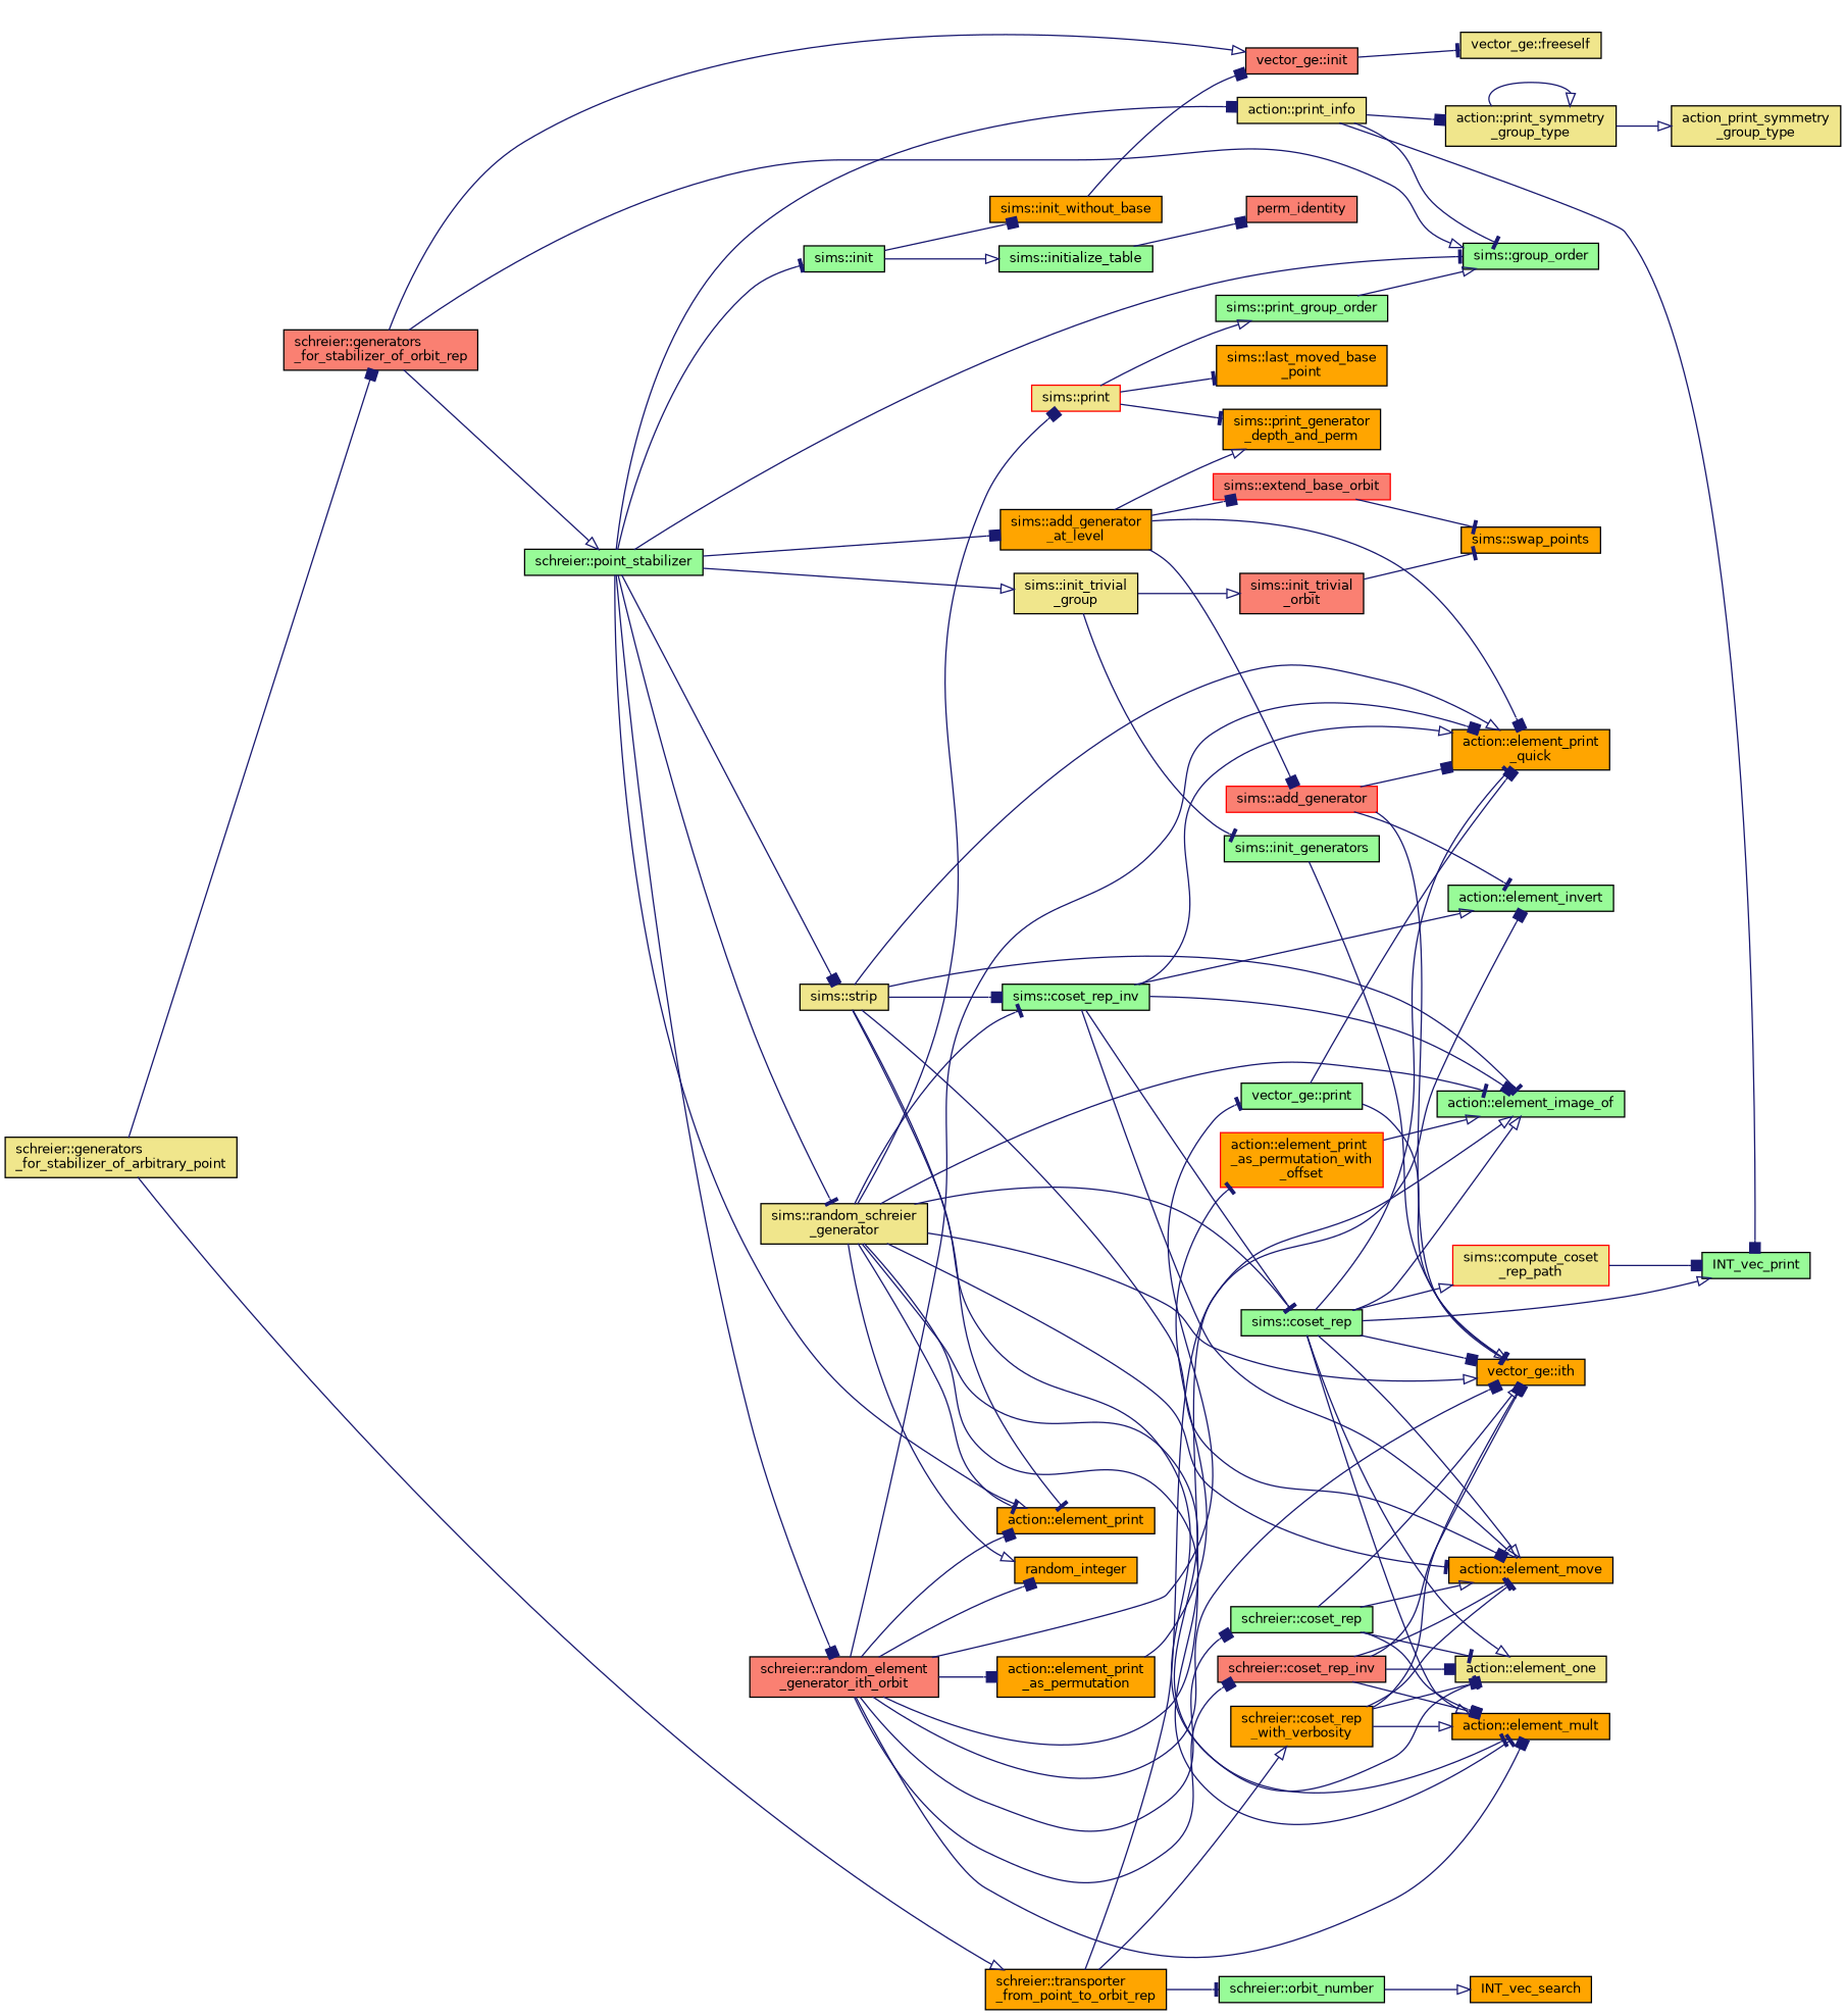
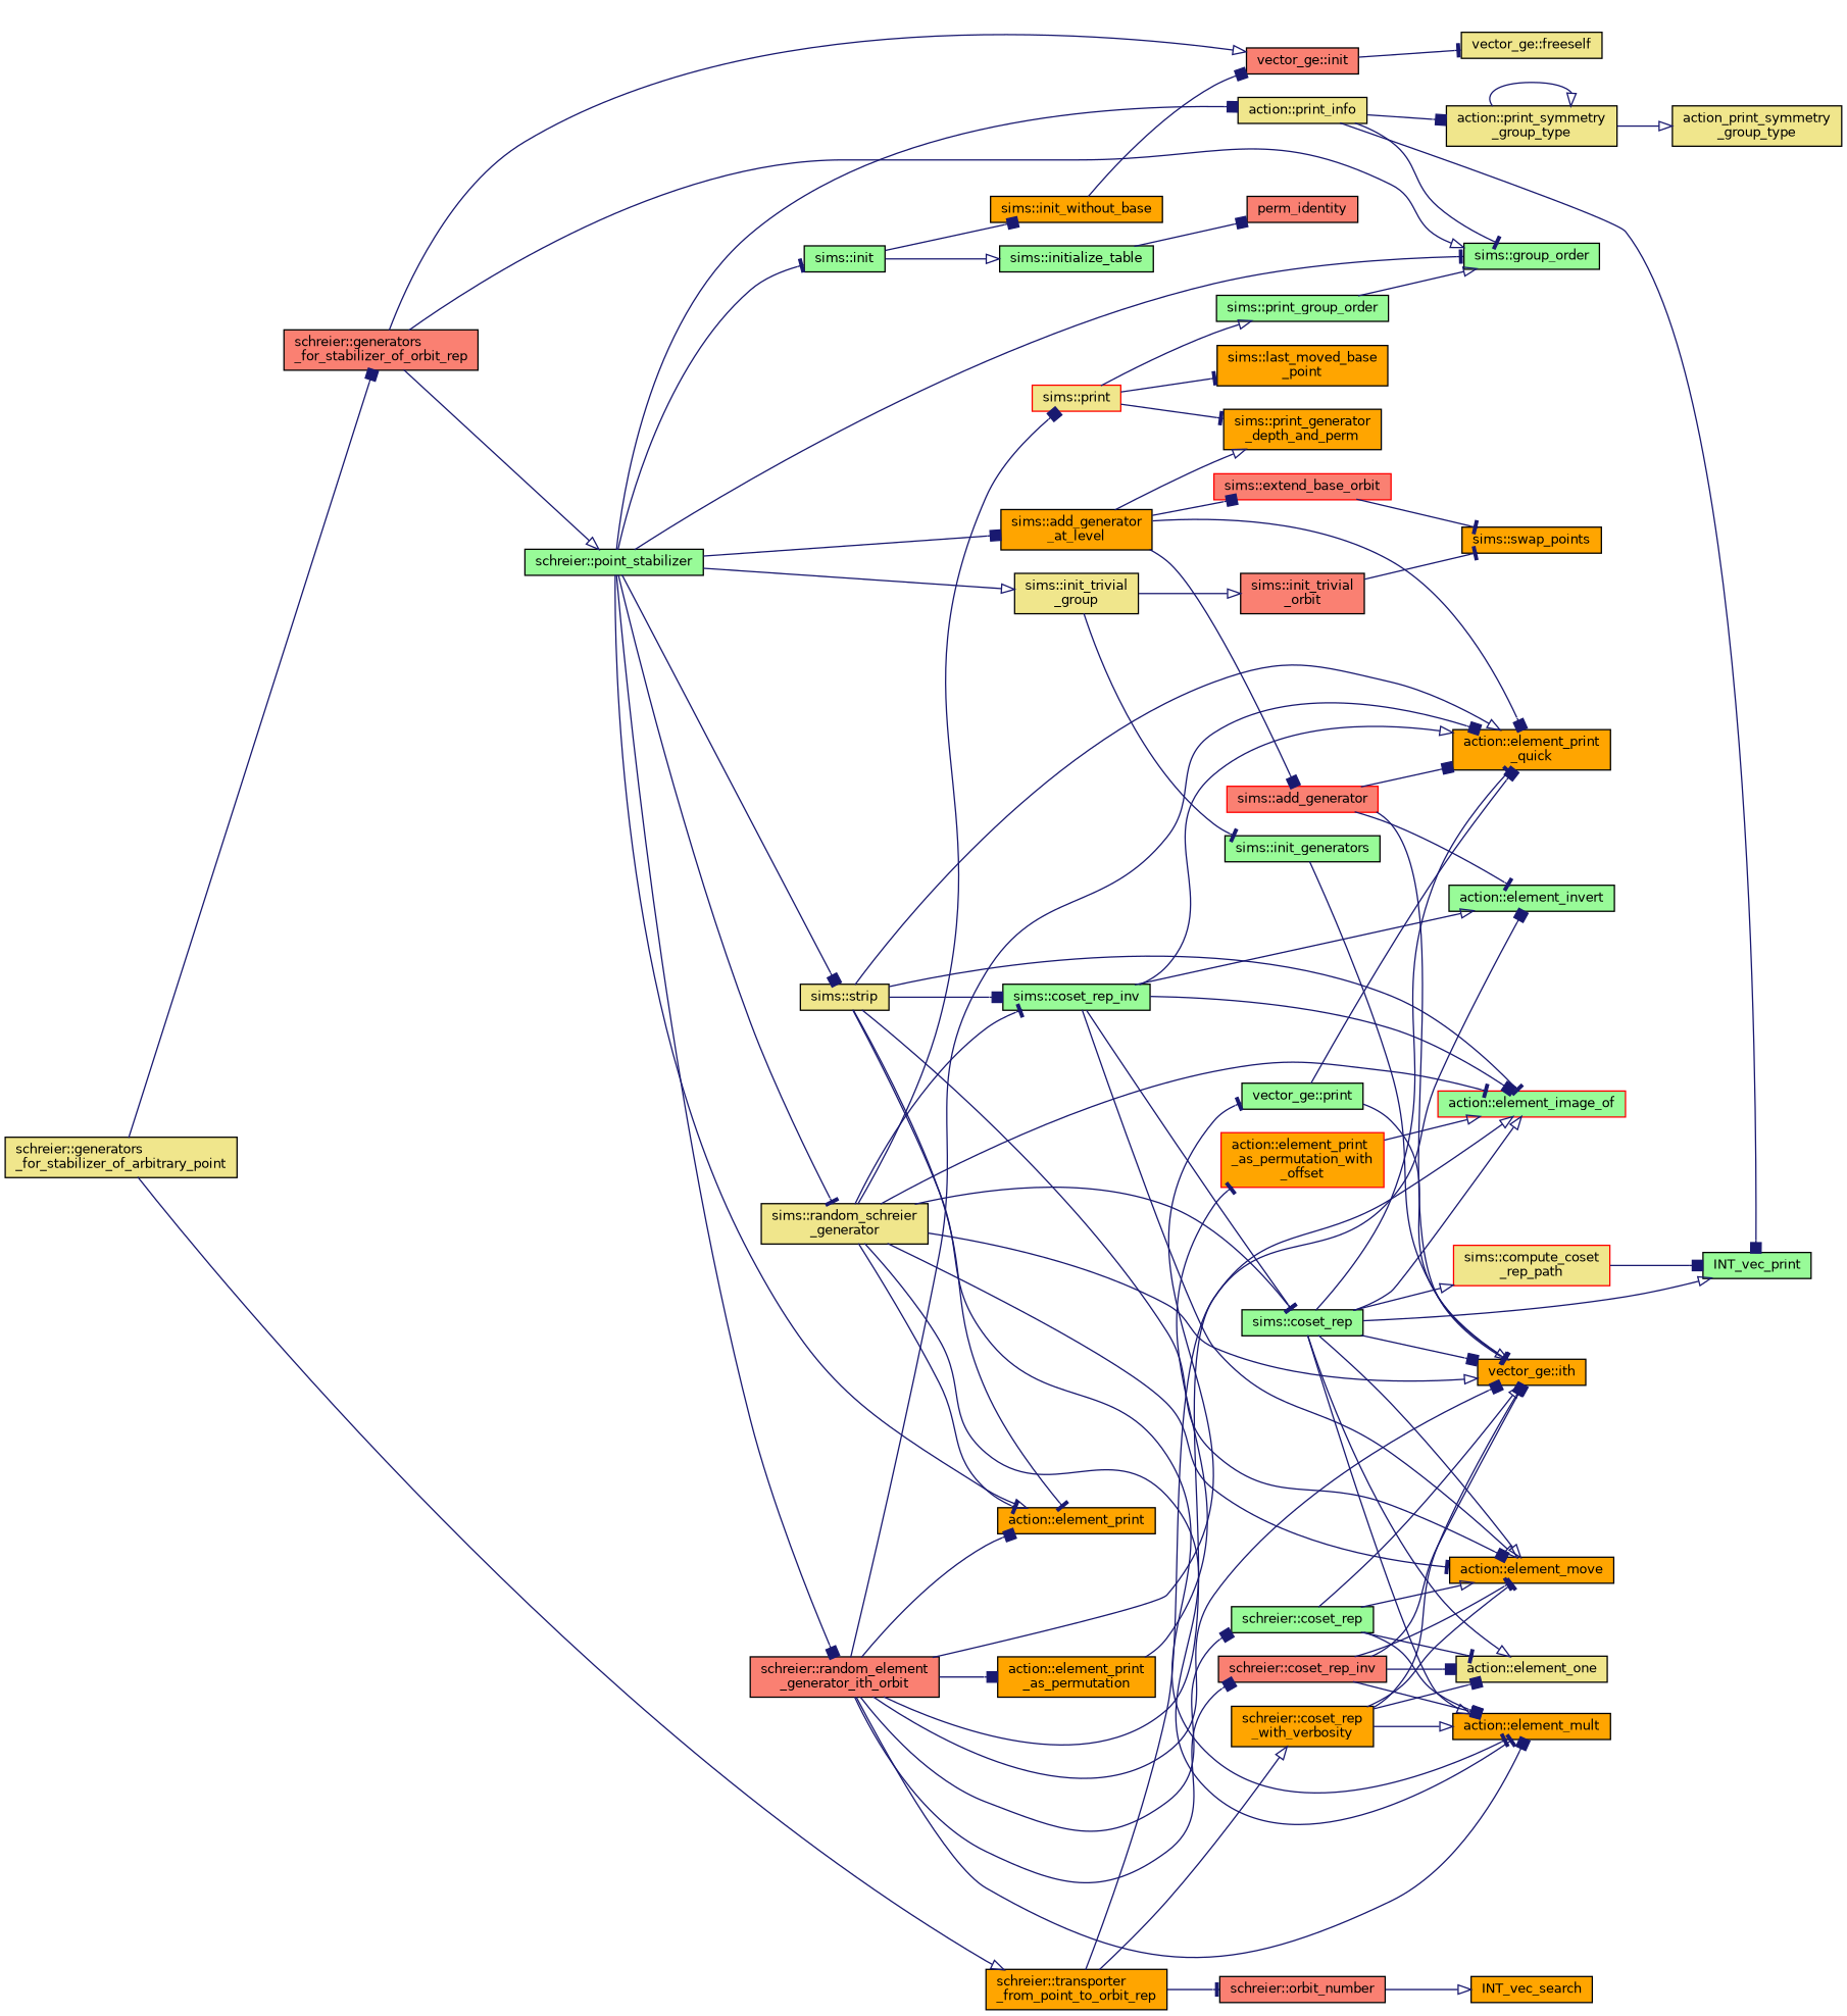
  digraph {
    rankdir=LR
    node [color=black fillcolor=orange fontname=Helvetica fontsize=10 shape=record style=filled]
    edge [arrowhead=box color=midnightblue fontname=Helvetica fontsize=10 labelfontname=Helvetica labelfontsize=10 style=solid]
    n1 [fillcolor=khaki fontcolor=black height=0.2 label="schreier::generators\l_for_stabilizer_of_arbitrary_point" width=0.4]
    n2 [fillcolor=salmon height=0.2 label="schreier::generators\l_for_stabilizer_of_orbit_rep" width=0.4]
    n3 [height=0.2 label="schreier::transporter\l_from_point_to_orbit_rep" width=0.4]
-   n4 [fillcolor=palegreen height=0.2 label="schreier::orbit_number" width=0.4]
+   n4 [fillcolor=salmon height=0.2 label="schreier::orbit_number" width=0.4]
    n5 [height=0.2 label=INT_vec_search width=0.4]
    n6 [fillcolor=palegreen height=0.2 label="schreier::point_stabilizer" width=0.4]
    n7 [fillcolor=palegreen height=0.2 label="sims::group_order" width=0.4]
    n8 [fillcolor=salmon height=0.2 label="vector_ge::init" width=0.4]
    n9 [fillcolor=palegreen height=0.2 label="action::element_invert" width=0.4]
    n10 [height=0.2 label="schreier::coset_rep\l_with_verbosity" width=0.4]
    n11 [fillcolor=khaki height=0.2 label="action::print_info" width=0.4]
    n12 [fillcolor=palegreen height=0.2 label="sims::init" width=0.4]
    n13 [fillcolor=khaki height=0.2 label="sims::init_trivial\l_group" width=0.4]
    n14 [fillcolor=salmon height=0.2 label="schreier::random_element\l_generator_ith_orbit" width=0.4]
    n15 [height=0.2 label="action::element_print" width=0.4]
    n16 [fillcolor=khaki height=0.2 label="sims::random_schreier\l_generator" width=0.4]
    n17 [fillcolor=khaki height=0.2 label="sims::strip" width=0.4]
    n18 [height=0.2 label="sims::add_generator\l_at_level" width=0.4]
    n19 [fillcolor=khaki height=0.2 label="vector_ge::freeself" width=0.4]
    n20 [fillcolor=khaki height=0.2 label="action::print_symmetry\l_group_type" width=0.4]
    n21 [fillcolor=palegreen height=0.2 label=INT_vec_print width=0.4]
    n22 [height=0.2 label="sims::init_without_base" width=0.4]
    n23 [fillcolor=palegreen height=0.2 label="sims::initialize_table" width=0.4]
    n24 [fillcolor=palegreen height=0.2 label="sims::init_generators" width=0.4]
    n25 [fillcolor=salmon height=0.2 label="sims::init_trivial\l_orbit" width=0.4]
    n26 [height=0.2 label="vector_ge::ith" width=0.4]
    n27 [fillcolor=palegreen height=0.2 label="vector_ge::print" width=0.4]
    n28 [height=0.2 label="action::element_print\l_quick" width=0.4]
-   n29 [height=0.2 label=random_integer width=0.4]
    n30 [fillcolor=palegreen height=0.2 label="schreier::coset_rep" width=0.4]
    n31 [height=0.2 label="action::element_mult" width=0.4]
    n32 [height=0.2 label="action::element_print\l_as_permutation" width=0.4]
-   n33 [fillcolor=palegreen height=0.2 label="action::element_image_of" width=0.4]
+   n33 [color=red fillcolor=palegreen height=0.2 label="action::element_image_of" width=0.4]
    n34 [fillcolor=salmon height=0.2 label="schreier::coset_rep_inv" width=0.4]
    n35 [height=0.2 label="action::element_move" width=0.4]
    n36 [fillcolor=khaki height=0.2 label="action::element_one" width=0.4]
    n37 [fillcolor=palegreen height=0.2 label="sims::coset_rep" width=0.4]
    n38 [color=red fillcolor=khaki height=0.2 label="sims::print" width=0.4]
    n39 [fillcolor=palegreen height=0.2 label="sims::coset_rep_inv" width=0.4]
    n40 [height=0.2 label="sims::print_generator\l_depth_and_perm" width=0.4]
    n41 [color=red fillcolor=salmon height=0.2 label="sims::add_generator" width=0.4]
    n42 [color=red fillcolor=salmon height=0.2 label="sims::extend_base_orbit" width=0.4]
    n43 [fillcolor=khaki height=0.2 label="action_print_symmetry\l_group_type" width=0.4]
    n44 [fillcolor=salmon height=0.2 label=perm_identity width=0.4]
    n45 [height=0.2 label="sims::swap_points" width=0.4]
    n46 [color=red height=0.2 label="action::element_print\l_as_permutation_with\l_offset" width=0.4]
    n47 [color=red fillcolor=khaki height=0.2 label="sims::compute_coset\l_rep_path" width=0.4]
    n48 [height=0.2 label="sims::last_moved_base\l_point" width=0.4]
    n49 [fillcolor=palegreen height=0.2 label="sims::print_group_order" width=0.4]
    n1 -> n2
    n1 -> n3 [arrowhead=onormal]
    n2 -> n6 [arrowhead=onormal]
    n2 -> n7 [arrowhead=onormal]
    n2 -> n8 [arrowhead=onormal]
    n3 -> n4 [arrowhead=tee]
    n3 -> n9
    n3 -> n10 [arrowhead=onormal]
    n4 -> n5 [arrowhead=onormal]
    n6 -> n7 [arrowhead=tee]
    n6 -> n11
    n6 -> n12 [arrowhead=tee]
    n6 -> n13 [arrowhead=onormal]
    n6 -> n14
    n6 -> n15 [arrowhead=onormal]
    n6 -> n16 [arrowhead=tee]
    n6 -> n17
    n6 -> n18
    n8 -> n19 [arrowhead=tee]
    n10 -> n26
    n10 -> n31 [arrowhead=onormal]
    n10 -> n35 [arrowhead=tee]
    n10 -> n36
    n11 -> n7 [arrowhead=tee]
    n11 -> n20
    n11 -> n21
    n12 -> n22
    n12 -> n23 [arrowhead=onormal]
    n13 -> n24 [arrowhead=tee]
    n13 -> n25 [arrowhead=onormal]
    n14 -> n15
    n14 -> n26
    n14 -> n27 [arrowhead=tee]
    n14 -> n28
-   n14 -> n29
    n14 -> n30
    n14 -> n31
    n14 -> n32
    n14 -> n33 [arrowhead=onormal]
    n14 -> n34
    n16 -> n15 [arrowhead=tee]
    n16 -> n26 [arrowhead=onormal]
-   n16 -> n29 [arrowhead=onormal]
    n16 -> n31 [arrowhead=tee]
    n16 -> n33 [arrowhead=tee]
    n16 -> n35 [arrowhead=tee]
-   n16 -> n36 [arrowhead=tee]
    n16 -> n37 [arrowhead=tee]
    n16 -> n38
    n16 -> n39 [arrowhead=tee]
    n17 -> n15 [arrowhead=tee]
    n17 -> n28 [arrowhead=onormal]
    n17 -> n31 [arrowhead=tee]
    n17 -> n33 [arrowhead=tee]
    n17 -> n35
    n17 -> n39
    n18 -> n28
    n18 -> n40 [arrowhead=onormal]
    n18 -> n41
    n18 -> n42
    n20 -> n20 [arrowhead=onormal]
    n20 -> n43 [arrowhead=onormal]
    n22 -> n8
    n23 -> n44
    n24 -> n26 [arrowhead=tee]
    n25 -> n45 [arrowhead=tee]
    n27 -> n26 [arrowhead=onormal]
    n27 -> n28
    n30 -> n26 [arrowhead=onormal]
    n30 -> n31
    n30 -> n35 [arrowhead=onormal]
    n30 -> n36 [arrowhead=tee]
    n32 -> n46 [arrowhead=tee]
    n34 -> n26
    n34 -> n31
    n34 -> n35 [arrowhead=tee]
    n34 -> n36
    n37 -> n21 [arrowhead=onormal]
    n37 -> n26
    n37 -> n28 [arrowhead=tee]
    n37 -> n31 [arrowhead=onormal]
    n37 -> n33 [arrowhead=onormal]
    n37 -> n35 [arrowhead=onormal]
    n37 -> n36 [arrowhead=onormal]
    n37 -> n47 [arrowhead=onormal]
    n38 -> n40 [arrowhead=tee]
    n38 -> n48 [arrowhead=tee]
    n38 -> n49 [arrowhead=onormal]
    n39 -> n9 [arrowhead=onormal]
    n39 -> n28 [arrowhead=onormal]
    n39 -> n33
    n39 -> n35 [arrowhead=onormal]
    n39 -> n37 [arrowhead=tee]
    n41 -> n9 [arrowhead=tee]
    n41 -> n26 [arrowhead=tee]
    n41 -> n28
    n42 -> n45 [arrowhead=tee]
    n46 -> n33 [arrowhead=onormal]
    n47 -> n21
    n49 -> n7 [arrowhead=onormal]
  }
